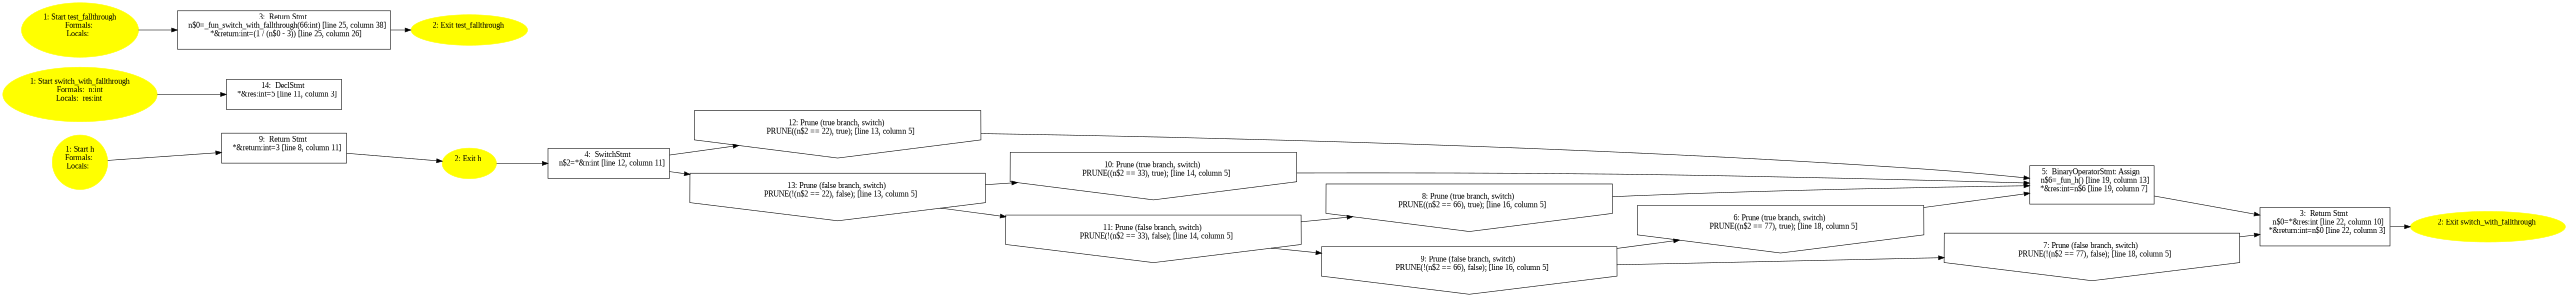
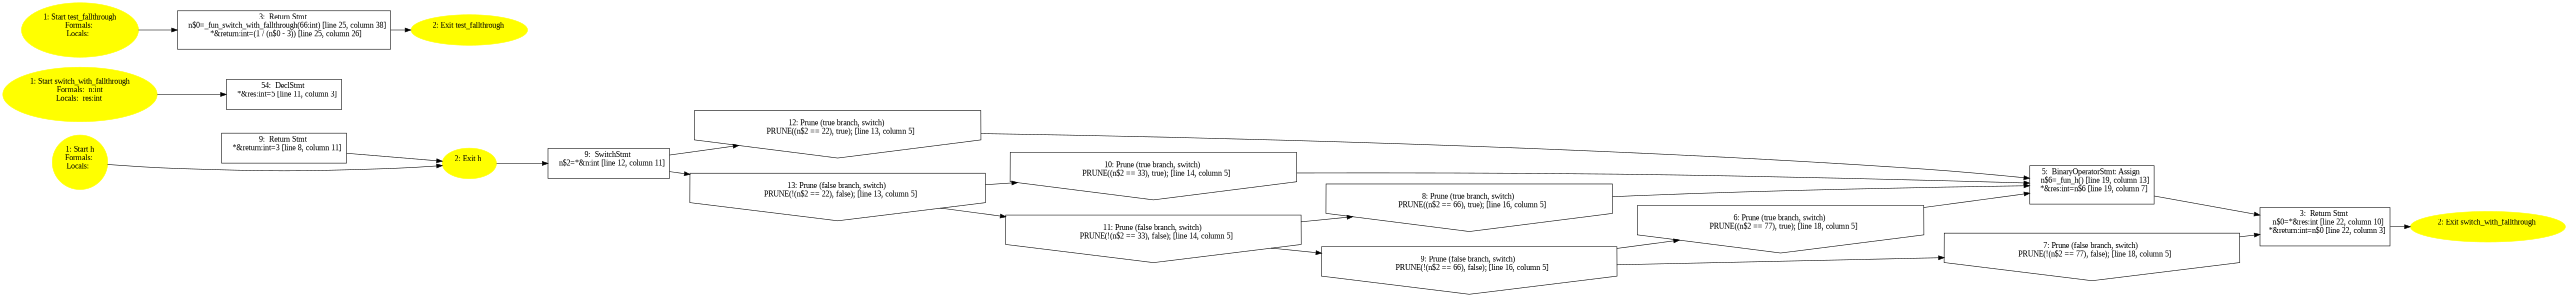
  digraph {
    fontname="Liberation Serif"
    rankdir=LR
    node [fontname="Liberation Serif" shape=invhouse]
    edge [fontname="Liberation Serif"]
    n1 [color=yellow label="1: Start h\nFormals: \nLocals:  \n  " style=filled shape=""]
    n2 [label="9:  Return Stmt \n   *&return:int=3 [line 8, column 11]\n " shape=box]
    n3 [color=yellow label="2: Exit h \n  " style=filled shape=""]
-   n4 [label="4:  SwitchStmt \n   n$2=*&n:int [line 12, column 11]\n " shape=box]
+   n4 [label="9:  SwitchStmt \n   n$2=*&n:int [line 12, column 11]\n " shape=box]
    n5 [color=yellow label="1: Start switch_with_fallthrough\nFormals:  n:int\nLocals:  res:int \n  " style=filled shape=""]
-   n6 [label="14:  DeclStmt \n   *&res:int=5 [line 11, column 3]\n " shape=box]
+   n6 [label="54:  DeclStmt \n   *&res:int=5 [line 11, column 3]\n " shape=box]
    n7 [label="12: Prune (true branch, switch) \n   PRUNE((n$2 == 22), true); [line 13, column 5]\n "]
    n8 [label="13: Prune (false branch, switch) \n   PRUNE(!(n$2 == 22), false); [line 13, column 5]\n "]
    n9 [color=yellow label="2: Exit switch_with_fallthrough \n  " style=filled shape=""]
    n10 [label="3:  Return Stmt \n   n$0=*&res:int [line 22, column 10]\n  *&return:int=n$0 [line 22, column 3]\n " shape=box]
    n11 [label="5:  BinaryOperatorStmt: Assign \n   n$6=_fun_h() [line 19, column 13]\n  *&res:int=n$6 [line 19, column 7]\n " shape=box]
    n12 [label="10: Prune (true branch, switch) \n   PRUNE((n$2 == 33), true); [line 14, column 5]\n "]
    n13 [label="11: Prune (false branch, switch) \n   PRUNE(!(n$2 == 33), false); [line 14, column 5]\n "]
    n14 [label="8: Prune (true branch, switch) \n   PRUNE((n$2 == 66), true); [line 16, column 5]\n "]
    n15 [label="9: Prune (false branch, switch) \n   PRUNE(!(n$2 == 66), false); [line 16, column 5]\n "]
    n16 [label="6: Prune (true branch, switch) \n   PRUNE((n$2 == 77), true); [line 18, column 5]\n "]
    n17 [label="7: Prune (false branch, switch) \n   PRUNE(!(n$2 == 77), false); [line 18, column 5]\n "]
    n18 [color=yellow label="1: Start test_fallthrough\nFormals: \nLocals:  \n  " style=filled shape=""]
    n19 [label="3:  Return Stmt \n   n$0=_fun_switch_with_fallthrough(66:int) [line 25, column 38]\n  *&return:int=(1 / (n$0 - 3)) [line 25, column 26]\n " shape=box]
    n20 [color=yellow label="2: Exit test_fallthrough \n  " style=filled shape=""]
-   n1 -> n2
+   n1 -> n3
    n2 -> n3
    n3 -> n4
    n4 -> n7
    n4 -> n8
    n5 -> n6
    n7 -> n11
    n8 -> n12
    n8 -> n13
    n10 -> n9
    n11 -> n10
    n12 -> n11
    n13 -> n14
    n13 -> n15
    n14 -> n11
    n15 -> n16
    n15 -> n17
    n16 -> n11
    n17 -> n10
    n18 -> n19
    n19 -> n20
  }
